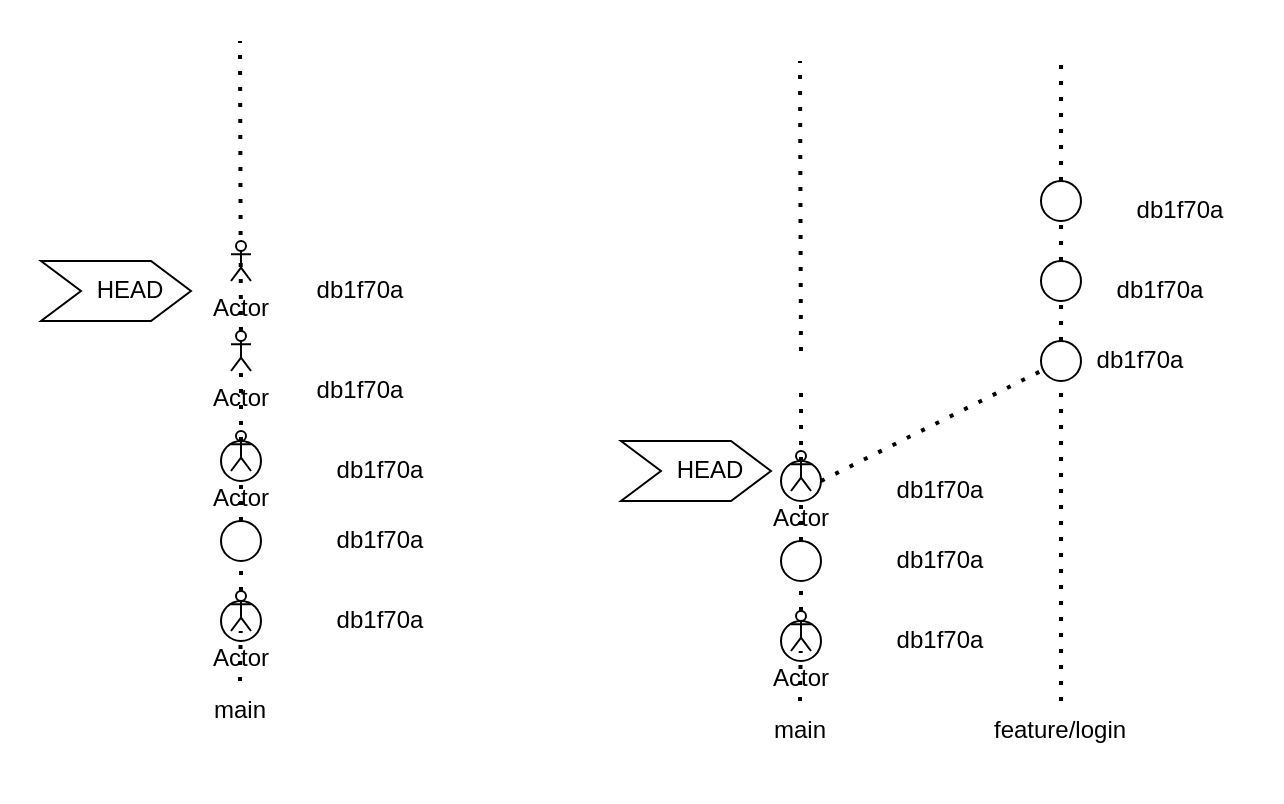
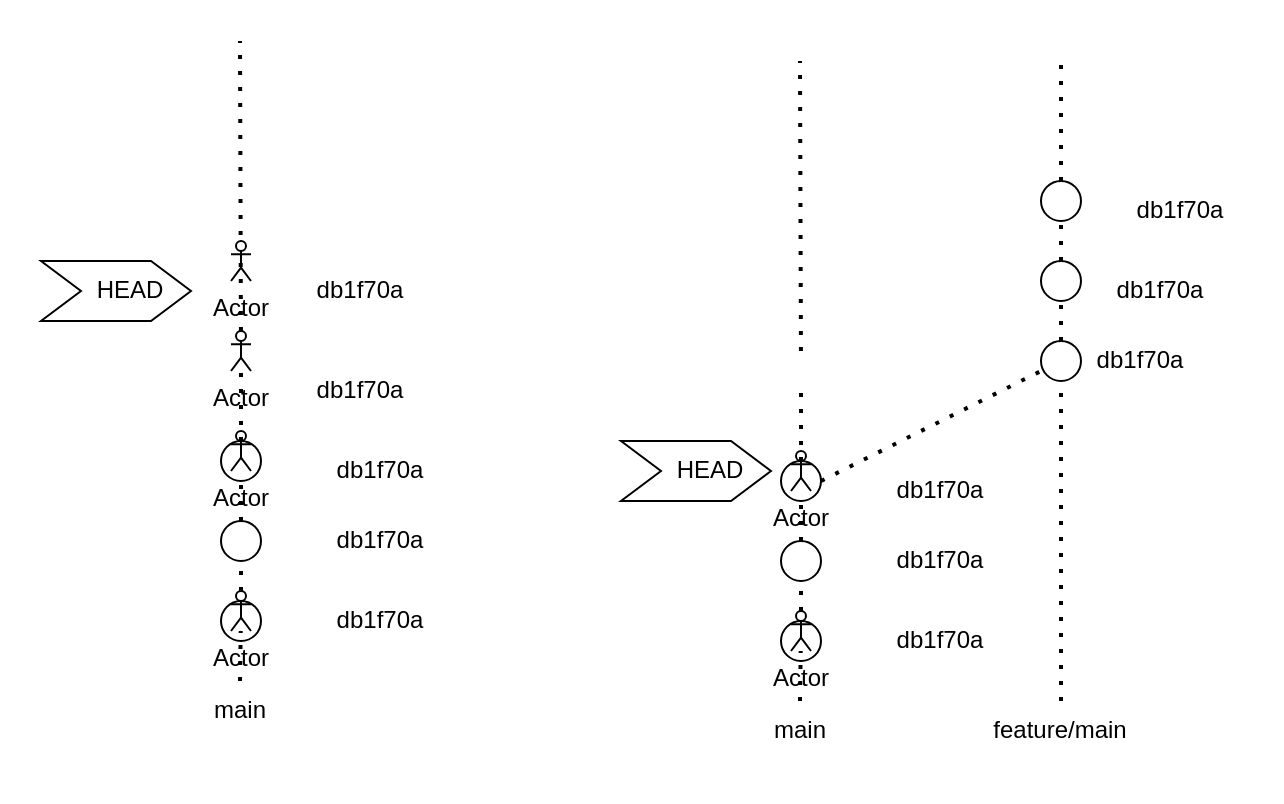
  <mxCell id="0" />
  <mxCell id="1" parent="0" />
  <mxCell id="2" value="" style="endArrow=none;dashed=1;html=1;dashPattern=1 3;strokeWidth=2;" edge="1" parent="1"><mxGeometry width="50" height="50" relative="1" as="geometry"><mxPoint x="399.968" y="175" as="sourcePoint" /><mxPoint x="399.5" as="targetPoint" y="30" /></mxGeometry></mxCell>
  <mxCell id="3" value="main" style="text;html=1;align=center;verticalAlign=middle;whiteSpace=wrap;rounded=0;" vertex="1" parent="1"><mxGeometry x="370" y="350" width="60" height="30" as="geometry" /></mxCell>
  <mxCell id="4" value="" style="ellipse;whiteSpace=wrap;html=1;aspect=fixed;" vertex="1" parent="1"><mxGeometry x="390" y="310" width="20" height="20" as="geometry" /></mxCell>
  <mxCell id="5" value="db1f70a" style="text;html=1;align=center;verticalAlign=middle;whiteSpace=wrap;rounded=0;" vertex="1" parent="1"><mxGeometry x="440" y="305" width="60" height="30" as="geometry" /></mxCell>
  <mxCell id="6" value="" style="endArrow=none;dashed=1;html=1;dashPattern=1 3;strokeWidth=2;" edge="1" parent="1" source="15" target="7"><mxGeometry width="50" height="50" relative="1" as="geometry"><mxPoint x="399.5" y="350" as="sourcePoint" /><mxPoint x="399.5" as="targetPoint" y="30" /></mxGeometry></mxCell>
  <mxCell id="7" value="" style="ellipse;whiteSpace=wrap;html=1;aspect=fixed;" vertex="1" parent="1"><mxGeometry x="390" y="270" width="20" height="20" as="geometry" /></mxCell>
  <mxCell id="8" value="&lt;div style=&quot;text-align: start;&quot;&gt;&lt;span style=&quot;background-color: transparent; font-size: 0px; text-wrap-mode: nowrap;&quot;&gt;&lt;font face=&quot;monospace&quot;&gt;70351d5&lt;/font&gt;&lt;/span&gt;&lt;/div&gt;" style="text;html=1;align=center;verticalAlign=middle;whiteSpace=wrap;rounded=0;" vertex="1" parent="1"><mxGeometry x="440" y="260" width="60" height="30" as="geometry" /></mxCell>
  <mxCell id="9" value="db1f70a" style="text;html=1;align=center;verticalAlign=middle;whiteSpace=wrap;rounded=0;" vertex="1" parent="1"><mxGeometry x="440" y="265" width="60" height="30" as="geometry" /></mxCell>
  <mxCell id="10" value="" style="endArrow=none;dashed=1;html=1;dashPattern=1 3;strokeWidth=2;" edge="1" parent="1" source="22"><mxGeometry width="50" height="50" relative="1" as="geometry"><mxPoint x="530" y="350" as="sourcePoint" /><mxPoint x="530" as="targetPoint" y="30" /></mxGeometry></mxCell>
- <mxCell id="11" value="feature/login" style="text;html=1;align=center;verticalAlign=middle;whiteSpace=wrap;rounded=0;" vertex="1" parent="1"><mxGeometry x="500" y="350" width="60" height="30" as="geometry" /></mxCell>
+ <mxCell id="11" value="feature/main" style="text;html=1;align=center;verticalAlign=middle;whiteSpace=wrap;rounded=0;" vertex="1" parent="1"><mxGeometry x="500" y="350" width="60" height="30" as="geometry" /></mxCell>
  <mxCell id="12" value="" style="endArrow=none;dashed=1;html=1;dashPattern=1 3;strokeWidth=2;" edge="1" parent="1" source="7" target="27"><mxGeometry width="50" height="50" relative="1" as="geometry"><mxPoint x="400" y="270" as="sourcePoint" /><mxPoint x="399.5" as="targetPoint" y="30" /></mxGeometry></mxCell>
  <mxCell id="13" value="db1f70a" style="text;html=1;align=center;verticalAlign=middle;whiteSpace=wrap;rounded=0;" vertex="1" parent="1"><mxGeometry x="440" y="230" width="60" height="30" as="geometry" /></mxCell>
  <mxCell id="14" value="" style="endArrow=none;dashed=1;html=1;dashPattern=1 3;strokeWidth=2;" edge="1" parent="1" target="15"><mxGeometry width="50" height="50" relative="1" as="geometry"><mxPoint x="399.5" y="350" as="sourcePoint" /><mxPoint x="400" y="290" as="targetPoint" /></mxGeometry></mxCell>
  <mxCell id="15" value="Actor" style="shape=umlActor;verticalLabelPosition=bottom;verticalAlign=top;html=1;outlineConnect=0;" vertex="1" parent="1"><mxGeometry x="395" y="305" width="10" height="20" as="geometry" /></mxCell>
  <mxCell id="16" value="" style="endArrow=none;dashed=1;html=1;dashPattern=1 3;strokeWidth=2;exitX=1;exitY=0.5;exitDx=0;exitDy=0;" edge="1" parent="1" source="27"><mxGeometry width="50" height="50" relative="1" as="geometry"><mxPoint x="410" y="220" as="sourcePoint" /><mxPoint x="530" y="180" as="targetPoint" /></mxGeometry></mxCell>
  <mxCell id="17" value="" style="endArrow=none;dashed=1;html=1;dashPattern=1 3;strokeWidth=2;" edge="1" parent="1" target="18"><mxGeometry width="50" height="50" relative="1" as="geometry"><mxPoint x="530" y="350" as="sourcePoint" /><mxPoint x="530" as="targetPoint" y="30" /></mxGeometry></mxCell>
  <mxCell id="18" value="" style="ellipse;whiteSpace=wrap;html=1;aspect=fixed;" vertex="1" parent="1"><mxGeometry x="520" y="170" width="20" height="20" as="geometry" /></mxCell>
  <mxCell id="19" value="" style="endArrow=none;dashed=1;html=1;dashPattern=1 3;strokeWidth=2;" edge="1" parent="1" source="18" target="20"><mxGeometry width="50" height="50" relative="1" as="geometry"><mxPoint x="530" y="170" as="sourcePoint" /><mxPoint x="530" as="targetPoint" y="30" /></mxGeometry></mxCell>
  <mxCell id="20" value="" style="ellipse;whiteSpace=wrap;html=1;aspect=fixed;" vertex="1" parent="1"><mxGeometry x="520" y="130" width="20" height="20" as="geometry" /></mxCell>
  <mxCell id="21" value="" style="endArrow=none;dashed=1;html=1;dashPattern=1 3;strokeWidth=2;" edge="1" parent="1" source="20" target="22"><mxGeometry width="50" height="50" relative="1" as="geometry"><mxPoint x="530" y="130" as="sourcePoint" /><mxPoint x="530" as="targetPoint" y="30" /></mxGeometry></mxCell>
  <mxCell id="22" value="" style="ellipse;whiteSpace=wrap;html=1;aspect=fixed;" vertex="1" parent="1"><mxGeometry x="520" y="90" width="20" height="20" as="geometry" /></mxCell>
  <mxCell id="23" value="db1f70a" style="text;html=1;align=center;verticalAlign=middle;whiteSpace=wrap;rounded=0;" vertex="1" parent="1"><mxGeometry x="540" y="165" width="60" height="30" as="geometry" /></mxCell>
  <mxCell id="24" value="db1f70a" style="text;html=1;align=center;verticalAlign=middle;whiteSpace=wrap;rounded=0;" vertex="1" parent="1"><mxGeometry x="550" y="130" width="60" height="30" as="geometry" /></mxCell>
  <mxCell id="25" value="db1f70a" style="text;html=1;align=center;verticalAlign=middle;whiteSpace=wrap;rounded=0;" vertex="1" parent="1"><mxGeometry x="560" y="90" width="60" height="30" as="geometry" /></mxCell>
  <mxCell id="26" value="" style="group" vertex="1" connectable="0" parent="1"><mxGeometry x="390" y="225" width="20" height="25" as="geometry" /></mxCell>
  <mxCell id="27" value="" style="ellipse;whiteSpace=wrap;html=1;aspect=fixed;" vertex="1" parent="26"><mxGeometry y="5" width="20" height="20" as="geometry" /></mxCell>
  <mxCell id="28" value="Actor" style="shape=umlActor;verticalLabelPosition=bottom;verticalAlign=top;html=1;outlineConnect=0;" vertex="1" parent="26"><mxGeometry x="5" width="10" height="20" as="geometry" /></mxCell>
  <mxCell id="29" value="" style="endArrow=none;dashed=1;html=1;dashPattern=1 3;strokeWidth=2;" edge="1" parent="1" source="27"><mxGeometry width="50" height="50" relative="1" as="geometry"><mxPoint x="400" y="230" as="sourcePoint" /><mxPoint x="400" y="195" as="targetPoint" /></mxGeometry></mxCell>
  <mxCell id="30" value="" style="endArrow=none;dashed=1;html=1;dashPattern=1 3;strokeWidth=2;" edge="1" parent="1" source="48"><mxGeometry width="50" height="50" relative="1" as="geometry"><mxPoint x="119.5" y="340" as="sourcePoint" /><mxPoint x="119.5" y="20" as="targetPoint" /></mxGeometry></mxCell>
  <mxCell id="31" value="main" style="text;html=1;align=center;verticalAlign=middle;whiteSpace=wrap;rounded=0;" vertex="1" parent="1"><mxGeometry x="90" y="340" width="60" height="30" as="geometry" /></mxCell>
  <mxCell id="32" value="" style="ellipse;whiteSpace=wrap;html=1;aspect=fixed;" vertex="1" parent="1"><mxGeometry x="110" y="300" width="20" height="20" as="geometry" /></mxCell>
  <mxCell id="33" value="db1f70a" style="text;html=1;align=center;verticalAlign=middle;whiteSpace=wrap;rounded=0;" vertex="1" parent="1"><mxGeometry x="160" y="295" width="60" height="30" as="geometry" /></mxCell>
  <mxCell id="34" value="" style="group" vertex="1" connectable="0" parent="1"><mxGeometry x="20" y="130" width="75" height="30" as="geometry" /></mxCell>
  <mxCell id="35" value="" style="shape=step;perimeter=stepPerimeter;whiteSpace=wrap;html=1;fixedSize=1;" vertex="1" parent="34"><mxGeometry width="75" height="30" as="geometry" /></mxCell>
  <mxCell id="36" value="HEAD" style="text;html=1;align=center;verticalAlign=middle;whiteSpace=wrap;rounded=0;" vertex="1" parent="34"><mxGeometry x="15" width="60" height="30" as="geometry" /></mxCell>
  <mxCell id="37" value="" style="endArrow=none;dashed=1;html=1;dashPattern=1 3;strokeWidth=2;" edge="1" parent="1" source="44" target="38"><mxGeometry width="50" height="50" relative="1" as="geometry"><mxPoint x="119.5" y="340" as="sourcePoint" /><mxPoint x="119.5" y="20" as="targetPoint" /></mxGeometry></mxCell>
  <mxCell id="38" value="" style="ellipse;whiteSpace=wrap;html=1;aspect=fixed;" vertex="1" parent="1"><mxGeometry x="110" y="260" width="20" height="20" as="geometry" /></mxCell>
  <mxCell id="39" value="&lt;div style=&quot;text-align: start;&quot;&gt;&lt;span style=&quot;background-color: transparent; font-size: 0px; text-wrap-mode: nowrap;&quot;&gt;&lt;font face=&quot;monospace&quot;&gt;70351d5&lt;/font&gt;&lt;/span&gt;&lt;/div&gt;" style="text;html=1;align=center;verticalAlign=middle;whiteSpace=wrap;rounded=0;" vertex="1" parent="1"><mxGeometry x="160" y="250" width="60" height="30" as="geometry" /></mxCell>
  <mxCell id="40" value="db1f70a" style="text;html=1;align=center;verticalAlign=middle;whiteSpace=wrap;rounded=0;" vertex="1" parent="1"><mxGeometry x="160" y="255" width="60" height="30" as="geometry" /></mxCell>
  <mxCell id="41" value="" style="endArrow=none;dashed=1;html=1;dashPattern=1 3;strokeWidth=2;" edge="1" parent="1" source="38" target="46"><mxGeometry width="50" height="50" relative="1" as="geometry"><mxPoint x="120" y="260" as="sourcePoint" /><mxPoint x="119.5" y="20" as="targetPoint" /></mxGeometry></mxCell>
  <mxCell id="42" value="db1f70a" style="text;html=1;align=center;verticalAlign=middle;whiteSpace=wrap;rounded=0;" vertex="1" parent="1"><mxGeometry x="160" y="220" width="60" height="30" as="geometry" /></mxCell>
  <mxCell id="43" value="" style="endArrow=none;dashed=1;html=1;dashPattern=1 3;strokeWidth=2;" edge="1" parent="1" target="44"><mxGeometry width="50" height="50" relative="1" as="geometry"><mxPoint x="119.5" y="340" as="sourcePoint" /><mxPoint x="120" y="280" as="targetPoint" /></mxGeometry></mxCell>
  <mxCell id="44" value="Actor" style="shape=umlActor;verticalLabelPosition=bottom;verticalAlign=top;html=1;outlineConnect=0;" vertex="1" parent="1"><mxGeometry x="115" y="295" width="10" height="20" as="geometry" /></mxCell>
  <mxCell id="45" value="" style="group" vertex="1" connectable="0" parent="1"><mxGeometry x="110" y="215" width="20" height="25" as="geometry" /></mxCell>
  <mxCell id="46" value="" style="ellipse;whiteSpace=wrap;html=1;aspect=fixed;" vertex="1" parent="45"><mxGeometry y="5" width="20" height="20" as="geometry" /></mxCell>
  <mxCell id="47" value="Actor" style="shape=umlActor;verticalLabelPosition=bottom;verticalAlign=top;html=1;outlineConnect=0;" vertex="1" parent="45"><mxGeometry x="5" width="10" height="20" as="geometry" /></mxCell>
  <mxCell id="48" value="Actor" style="shape=umlActor;verticalLabelPosition=bottom;verticalAlign=top;html=1;outlineConnect=0;" vertex="1" parent="1"><mxGeometry x="115" y="165" width="10" height="20" as="geometry" /></mxCell>
  <mxCell id="49" value="" style="endArrow=none;dashed=1;html=1;dashPattern=1 3;strokeWidth=2;" edge="1" parent="1" source="46" target="48"><mxGeometry width="50" height="50" relative="1" as="geometry"><mxPoint x="120" y="220" as="sourcePoint" /><mxPoint x="119.5" y="20" as="targetPoint" /></mxGeometry></mxCell>
  <mxCell id="50" value="db1f70a" style="text;html=1;align=center;verticalAlign=middle;whiteSpace=wrap;rounded=0;" vertex="1" parent="1"><mxGeometry x="150" y="180" width="60" height="30" as="geometry" /></mxCell>
  <mxCell id="51" value="Actor" style="shape=umlActor;verticalLabelPosition=bottom;verticalAlign=top;html=1;outlineConnect=0;" vertex="1" parent="1"><mxGeometry x="115" y="120" width="10" height="20" as="geometry" /></mxCell>
  <mxCell id="52" value="db1f70a" style="text;html=1;align=center;verticalAlign=middle;whiteSpace=wrap;rounded=0;" vertex="1" parent="1"><mxGeometry x="150" y="130" width="60" height="30" as="geometry" /></mxCell>
  <mxCell id="53" value="" style="group" vertex="1" connectable="0" parent="1"><mxGeometry x="310" y="220" width="75" height="30" as="geometry" /></mxCell>
  <mxCell id="54" value="" style="shape=step;perimeter=stepPerimeter;whiteSpace=wrap;html=1;fixedSize=1;" vertex="1" parent="53"><mxGeometry width="75" height="30" as="geometry" /></mxCell>
  <mxCell id="55" value="HEAD" style="text;html=1;align=center;verticalAlign=middle;whiteSpace=wrap;rounded=0;" vertex="1" parent="53"><mxGeometry x="15" width="60" height="30" as="geometry" /></mxCell>
